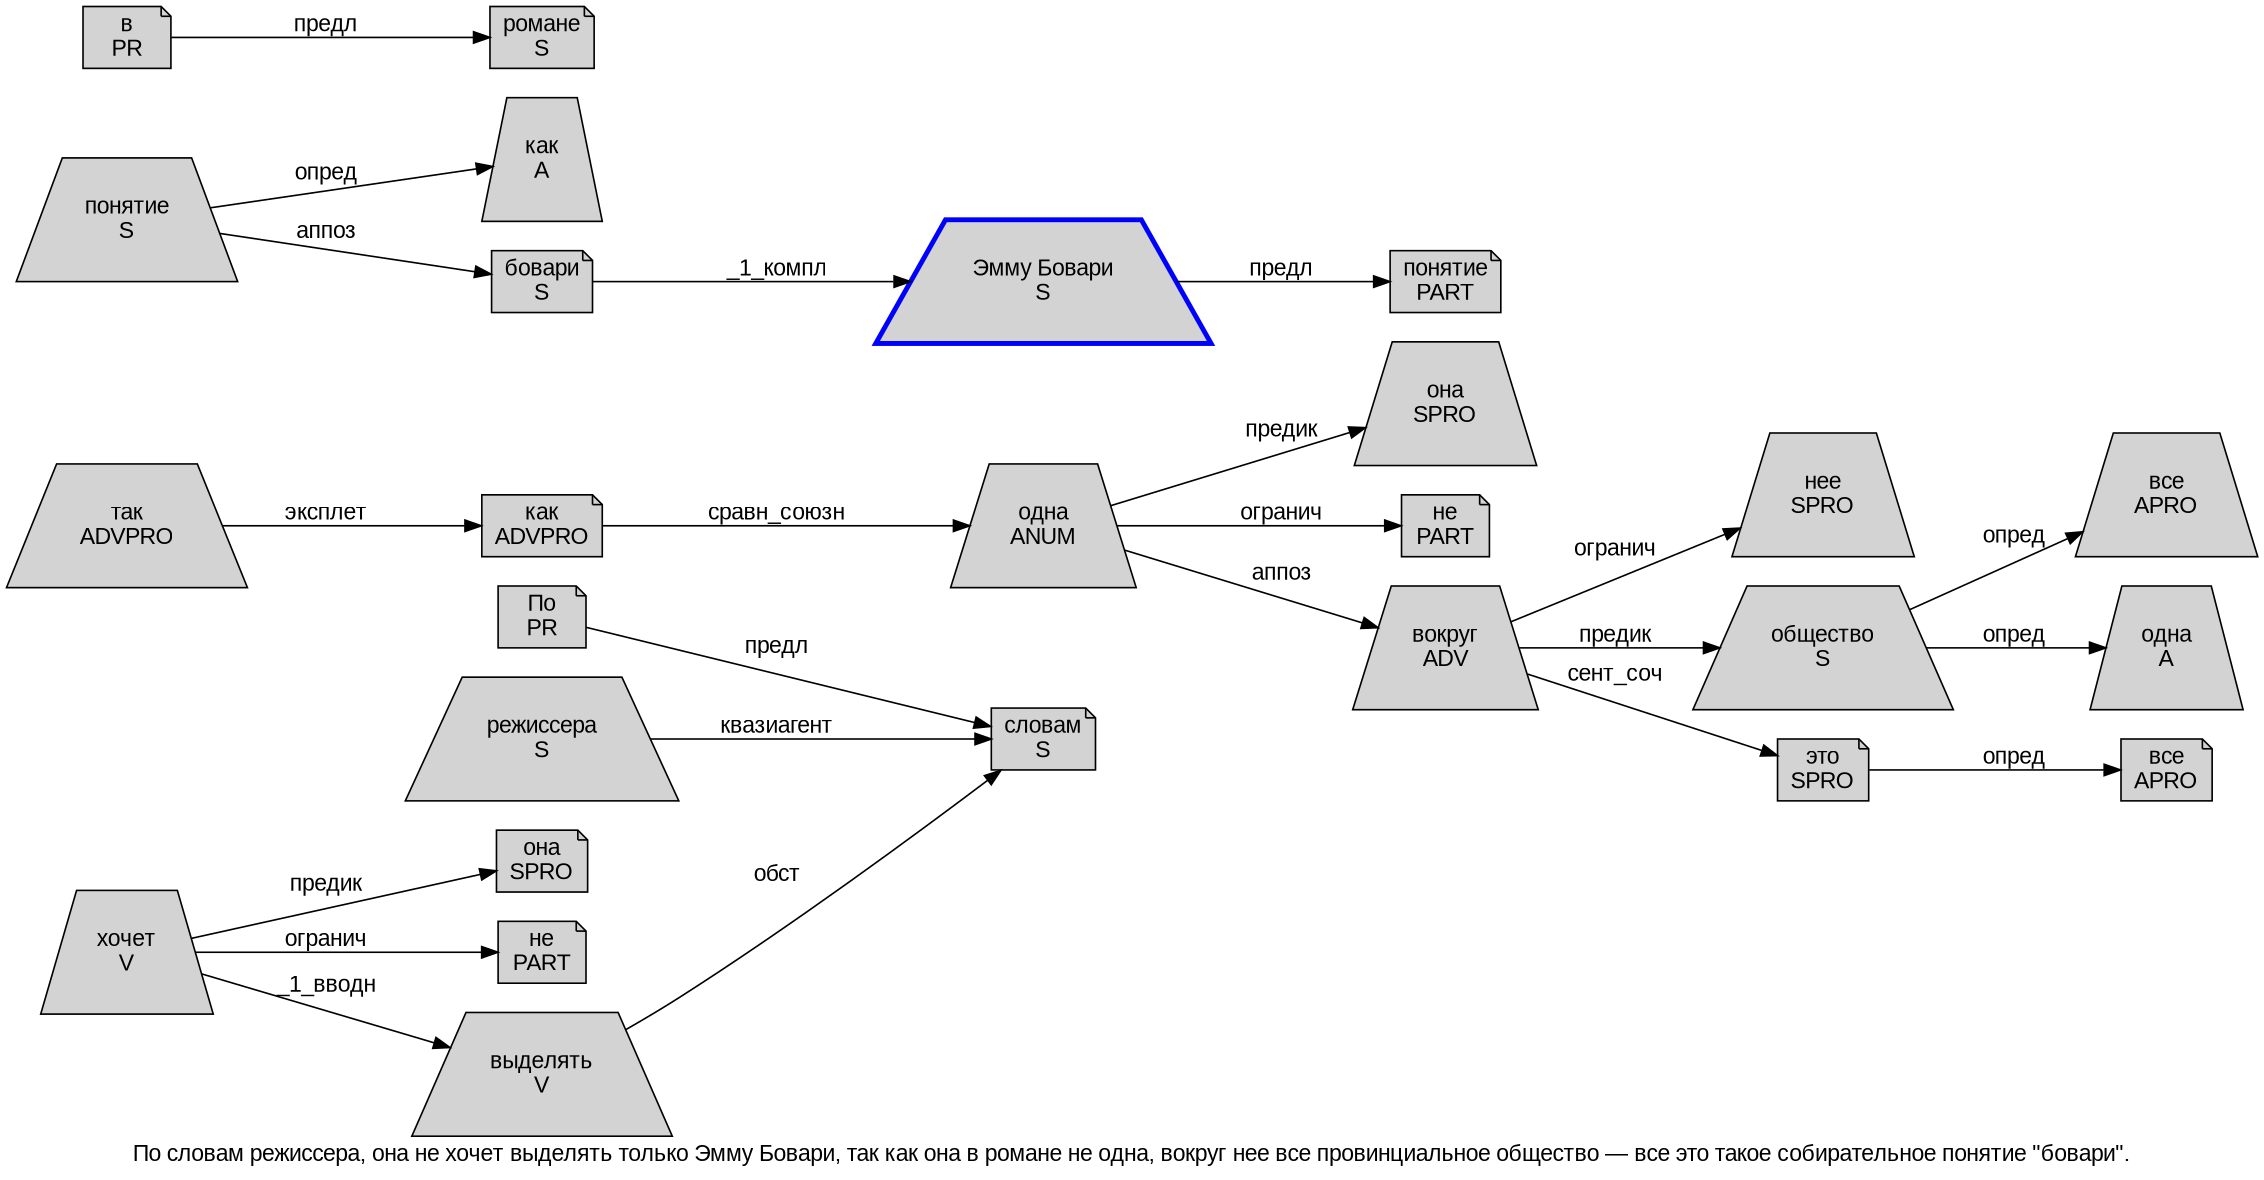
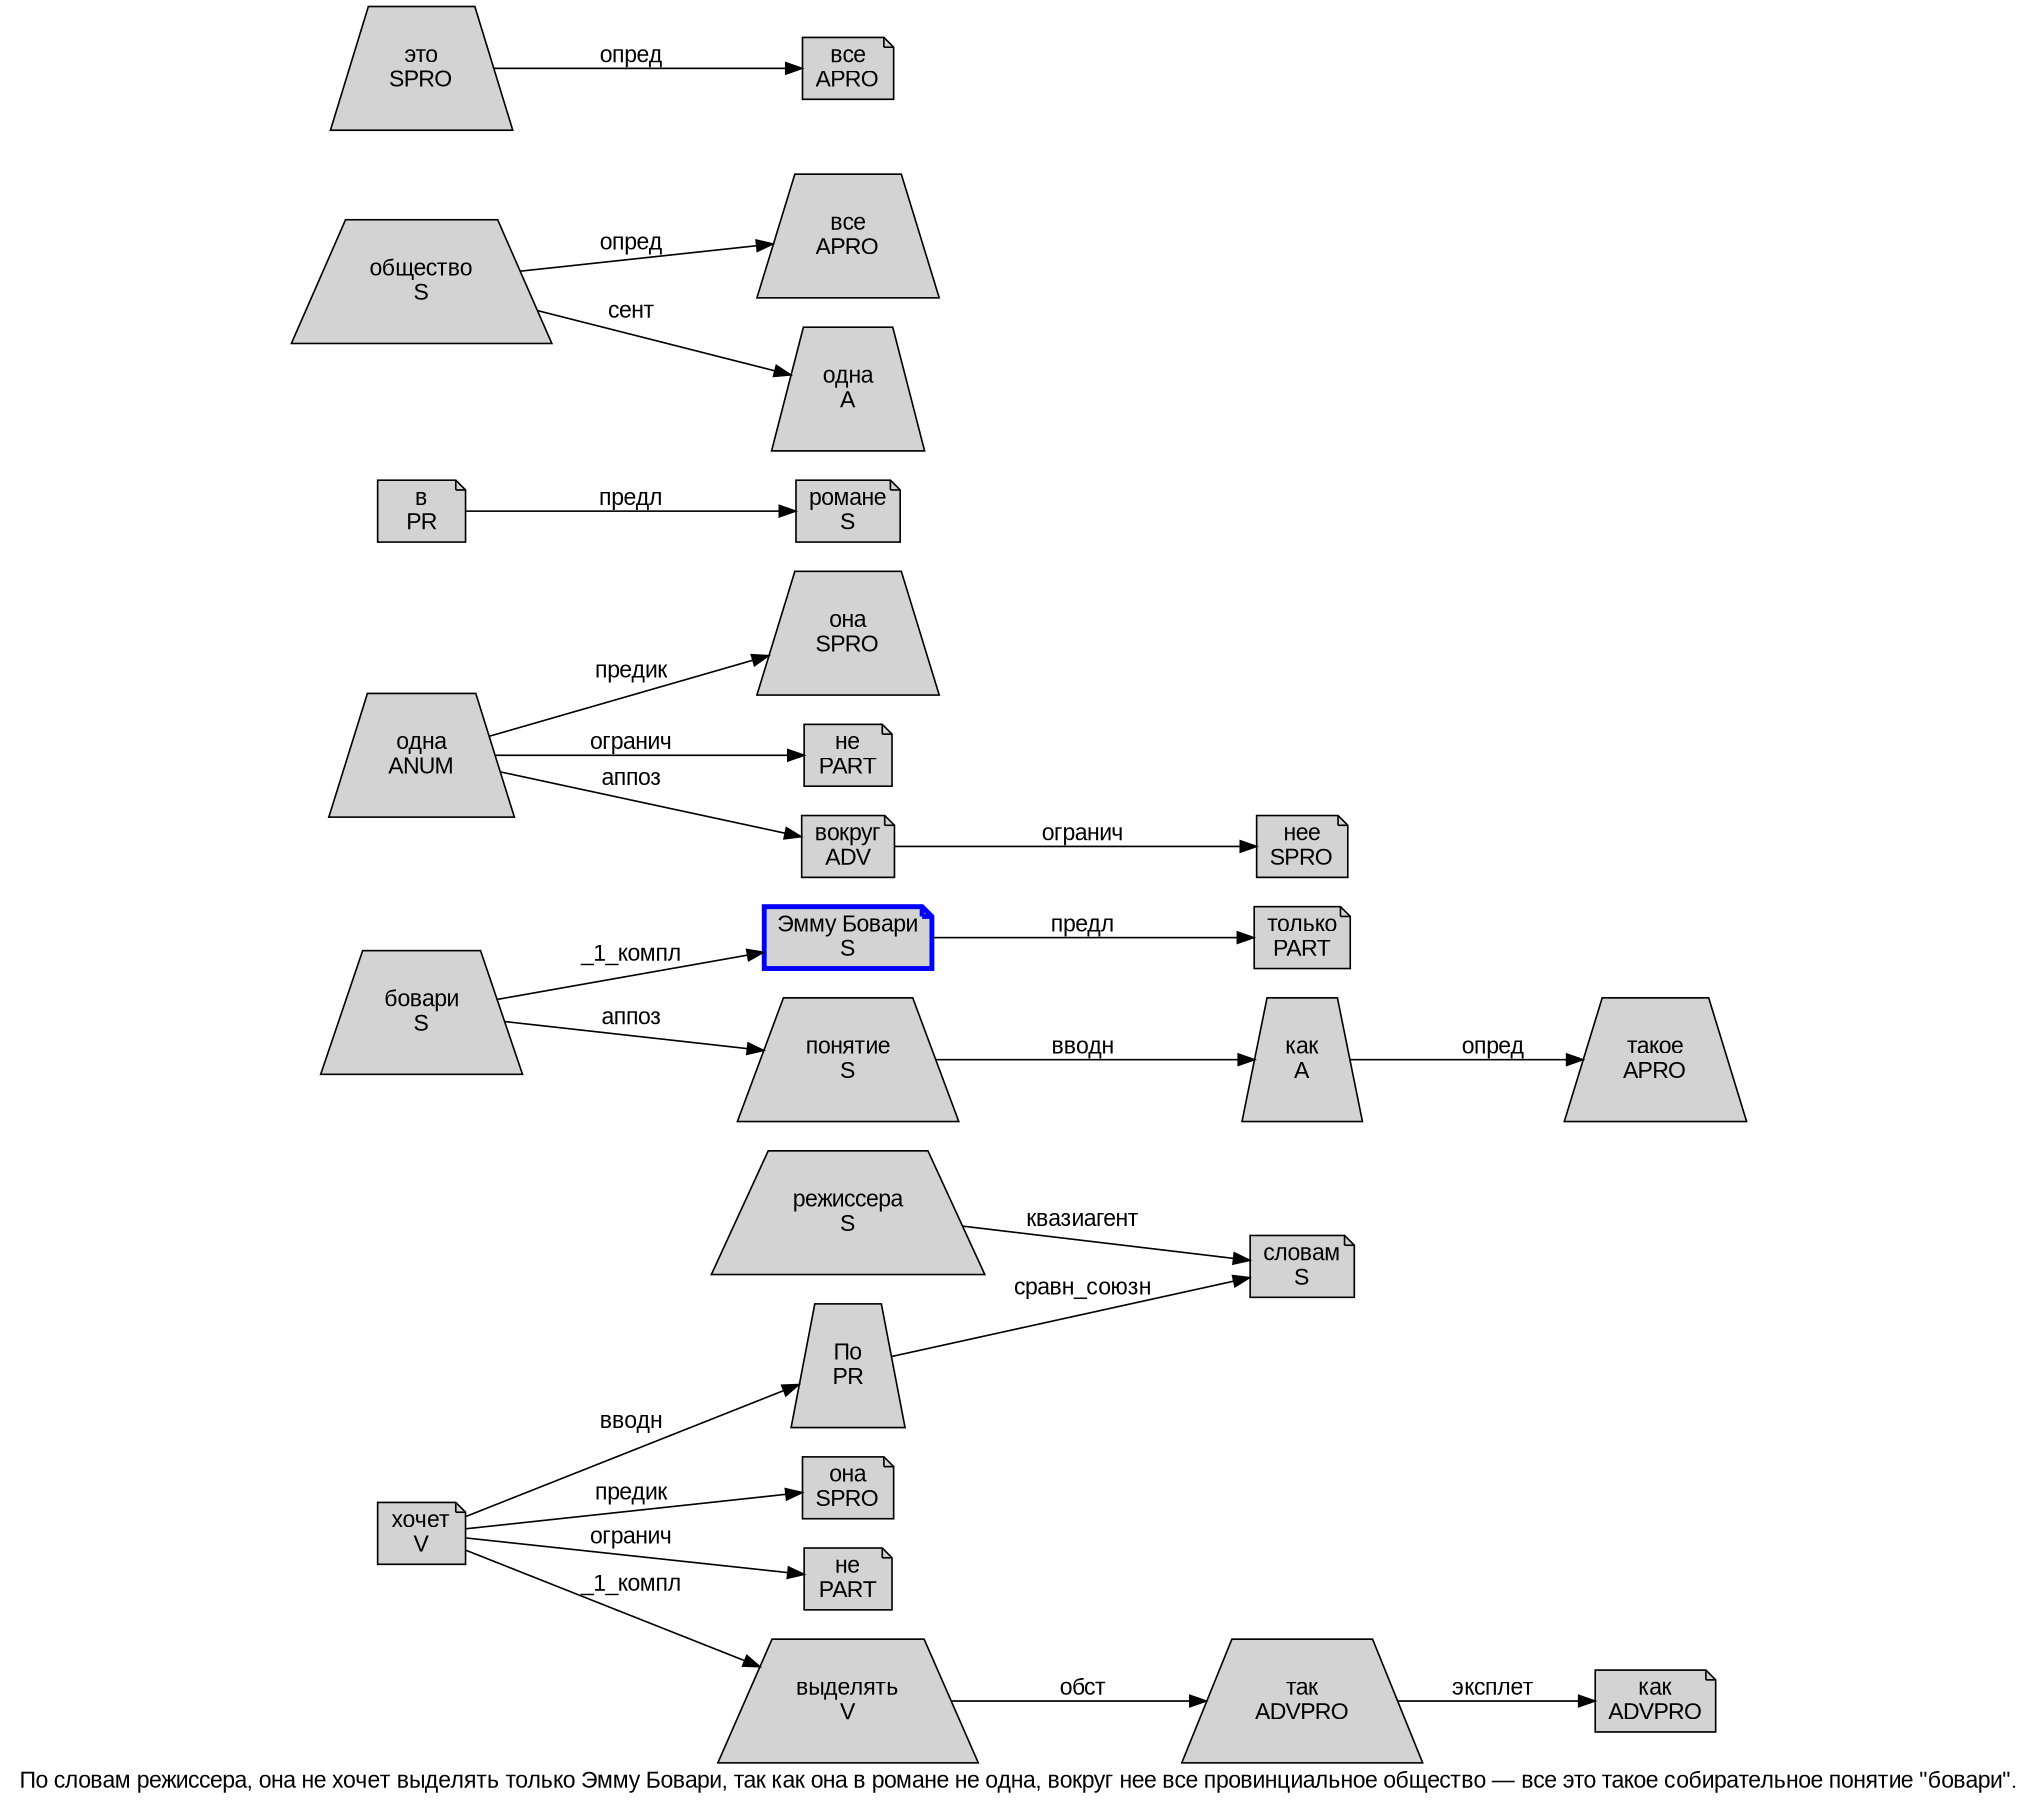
  digraph {
    fontname="Liberation Sans"
    label="По словам режиссера, она не хочет выделять только Эмму Бовари, так как она в романе не одна, вокруг нее все провинциальное общество — все это такое собирательное понятие \"бовари\"."
    rankdir=LR
    node [fillcolor=lightgray fontname="Liberation Sans" penwidth=1 shape=trapezium style=filled]
    edge [fontname="Liberation Sans"]
-   n1 [label="По\nPR" shape=note]
+   n1 [label="По\nPR"]
    n2 [label="словам\nS" shape=note]
    n3 [label="режиссера\nS"]
    n4 [label="она\nSPRO" shape=note]
    n5 [label="не\nPART" shape=note]
-   n6 [label="хочет\nV"]
+   n6 [label="хочет\nV" shape=note]
    n7 [label="выделять\nV"]
    n8 [label="так\nADVPRO"]
-   n9 [color=blue label="Эмму Бовари\nS" penwidth=3]
-   n10 [label="понятие\nPART" shape=note]
+   n9 [color=blue label="Эмму Бовари\nS" penwidth=3 shape=note]
+   n10 [label="только\nPART" shape=note]
    n11 [label="как\nADVPRO" shape=note]
    n12 [label="одна\nANUM"]
    n13 [label="она\nSPRO"]
    n14 [label="не\nPART" shape=note]
-   n15 [label="вокруг\nADV"]
+   n15 [label="вокруг\nADV" shape=note]
    n16 [label="в\nPR" shape=note]
    n17 [label="романе\nS" shape=note]
-   n18 [label="нее\nSPRO"]
+   n18 [label="нее\nSPRO" shape=note]
    n19 [label="общество\nS"]
-   n20 [label="это\nSPRO" shape=note]
+   n20 [label="это\nSPRO"]
    n21 [label="все\nAPRO"]
    n22 [label="одна\nA"]
    n23 [label="все\nAPRO" shape=note]
+   n24 [label="такое\nAPRO"]
    n25 [label="как\nA"]
    n26 [label="понятие\nS"]
-   n27 [label="бовари\nS" shape=note]
-   n1 -> n2 [label="предл"]
+   n27 [label="бовари\nS"]
+   n1 -> n2 [label="сравн_союзн"]
    n3 -> n2 [label="квазиагент"]
+   n6 -> n1 [label="вводн"]
    n6 -> n4 [label="предик"]
    n6 -> n5 [label="огранич"]
-   n6 -> n7 [label="_1_вводн"]
-   n7 -> n2 [label="обст"]
+   n6 -> n7 [label="_1_компл"]
+   n7 -> n8 [label="обст"]
    n8 -> n11 [label="эксплет"]
    n9 -> n10 [label="предл"]
-   n11 -> n12 [label="сравн_союзн"]
    n12 -> n13 [label="предик"]
    n12 -> n14 [label="огранич"]
    n12 -> n15 [label="аппоз"]
    n15 -> n18 [label="огранич"]
-   n15 -> n19 [label="предик"]
-   n15 -> n20 [label="сент_соч"]
    n16 -> n17 [label="предл"]
    n19 -> n21 [label="опред"]
-   n19 -> n22 [label="опред"]
+   n19 -> n22 [label="сент"]
    n20 -> n23 [label="опред"]
-   n26 -> n25 [label="опред"]
-   n26 -> n27 [label="аппоз"]
+   n25 -> n24 [label="опред"]
+   n26 -> n25 [label="вводн"]
+   n27 -> n26 [label="аппоз"]
    n27 -> n9 [label="_1_компл"]
  }
